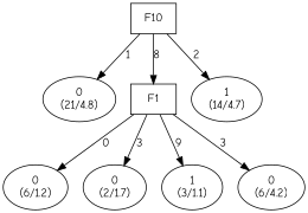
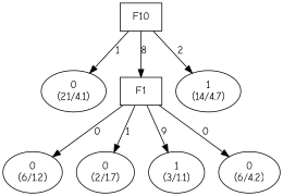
  digraph {
    fontname="Comic Neue"
    node [fontname="Comic Neue" shape=ellipse]
    edge [fontname="Comic Neue"]
    n1 [label="F10\n" shape=box]
-   n2 [label="0\n(21/4.8)"]
+   n2 [label="0\n(21/4.1)"]
    n3 [label="F1\n" shape=box]
    n4 [label="1\n(14/4.7)"]
    n5 [label="0\n(6/1.2)"]
    n6 [label="0\n(2/1.7)"]
    n7 [label="1\n(3/1.1)"]
    n8 [label="0\n(6/4.2)"]
    n1 -> n2 [label=1]
    n1 -> n3 [label=8]
    n1 -> n4 [label=2]
    n3 -> n5 [label=0]
-   n3 -> n6 [label=3]
+   n3 -> n6 [label=1]
    n3 -> n7 [label=9]
-   n3 -> n8 [label=3]
+   n3 -> n8 [label=0]
  }
